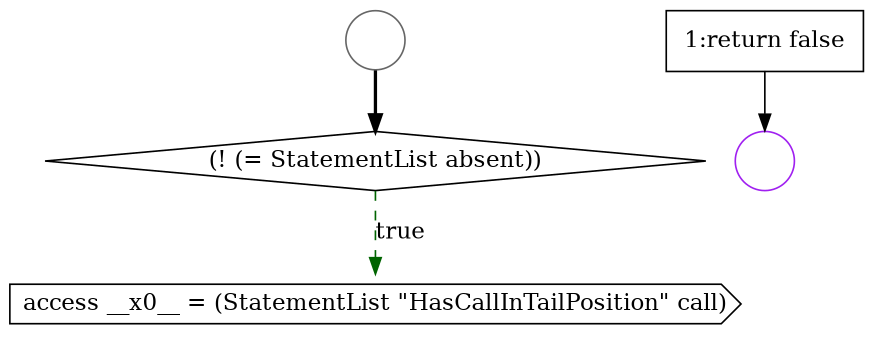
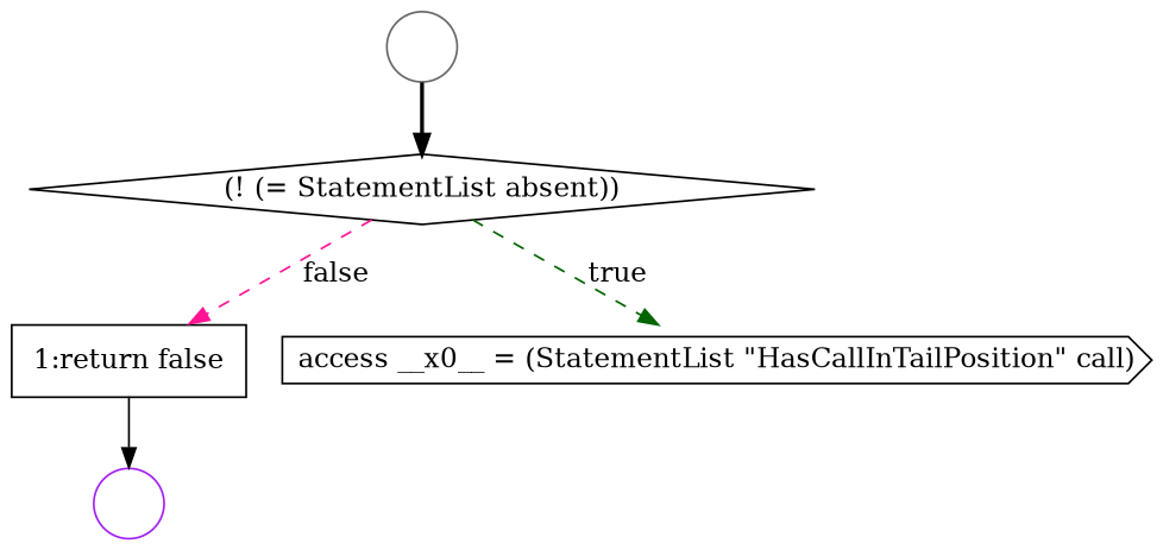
  digraph {
    node [color=black fillcolor=white shape=circle style=filled]
    edge [color=black style=dashed]
    n1 [color=gray40 label=" "]
    n2 [label=<<font color="black">(! (= StatementList absent))</font>> shape=diamond]
    n3 [label=<<font color="black">     <table border="0" cellborder="1" cellspacing="0" cellpadding="10">       <tr><td align="left">1:return false</td></tr>     </table>   </font>> margin=0 shape=none]
    n4 [label=<<font color="black">access __x0__ = (StatementList &quot;HasCallInTailPosition&quot; call)</font>> shape=cds]
    n5 [color=purple label=" "]
    n1 -> n2 [style=bold]
+   n2 -> n3 [color=deeppink label=<<font color="black">false</font>>]
    n2 -> n4 [color=darkgreen label=<<font color="black">true</font>>]
    n3 -> n5 [style=solid]
  }
